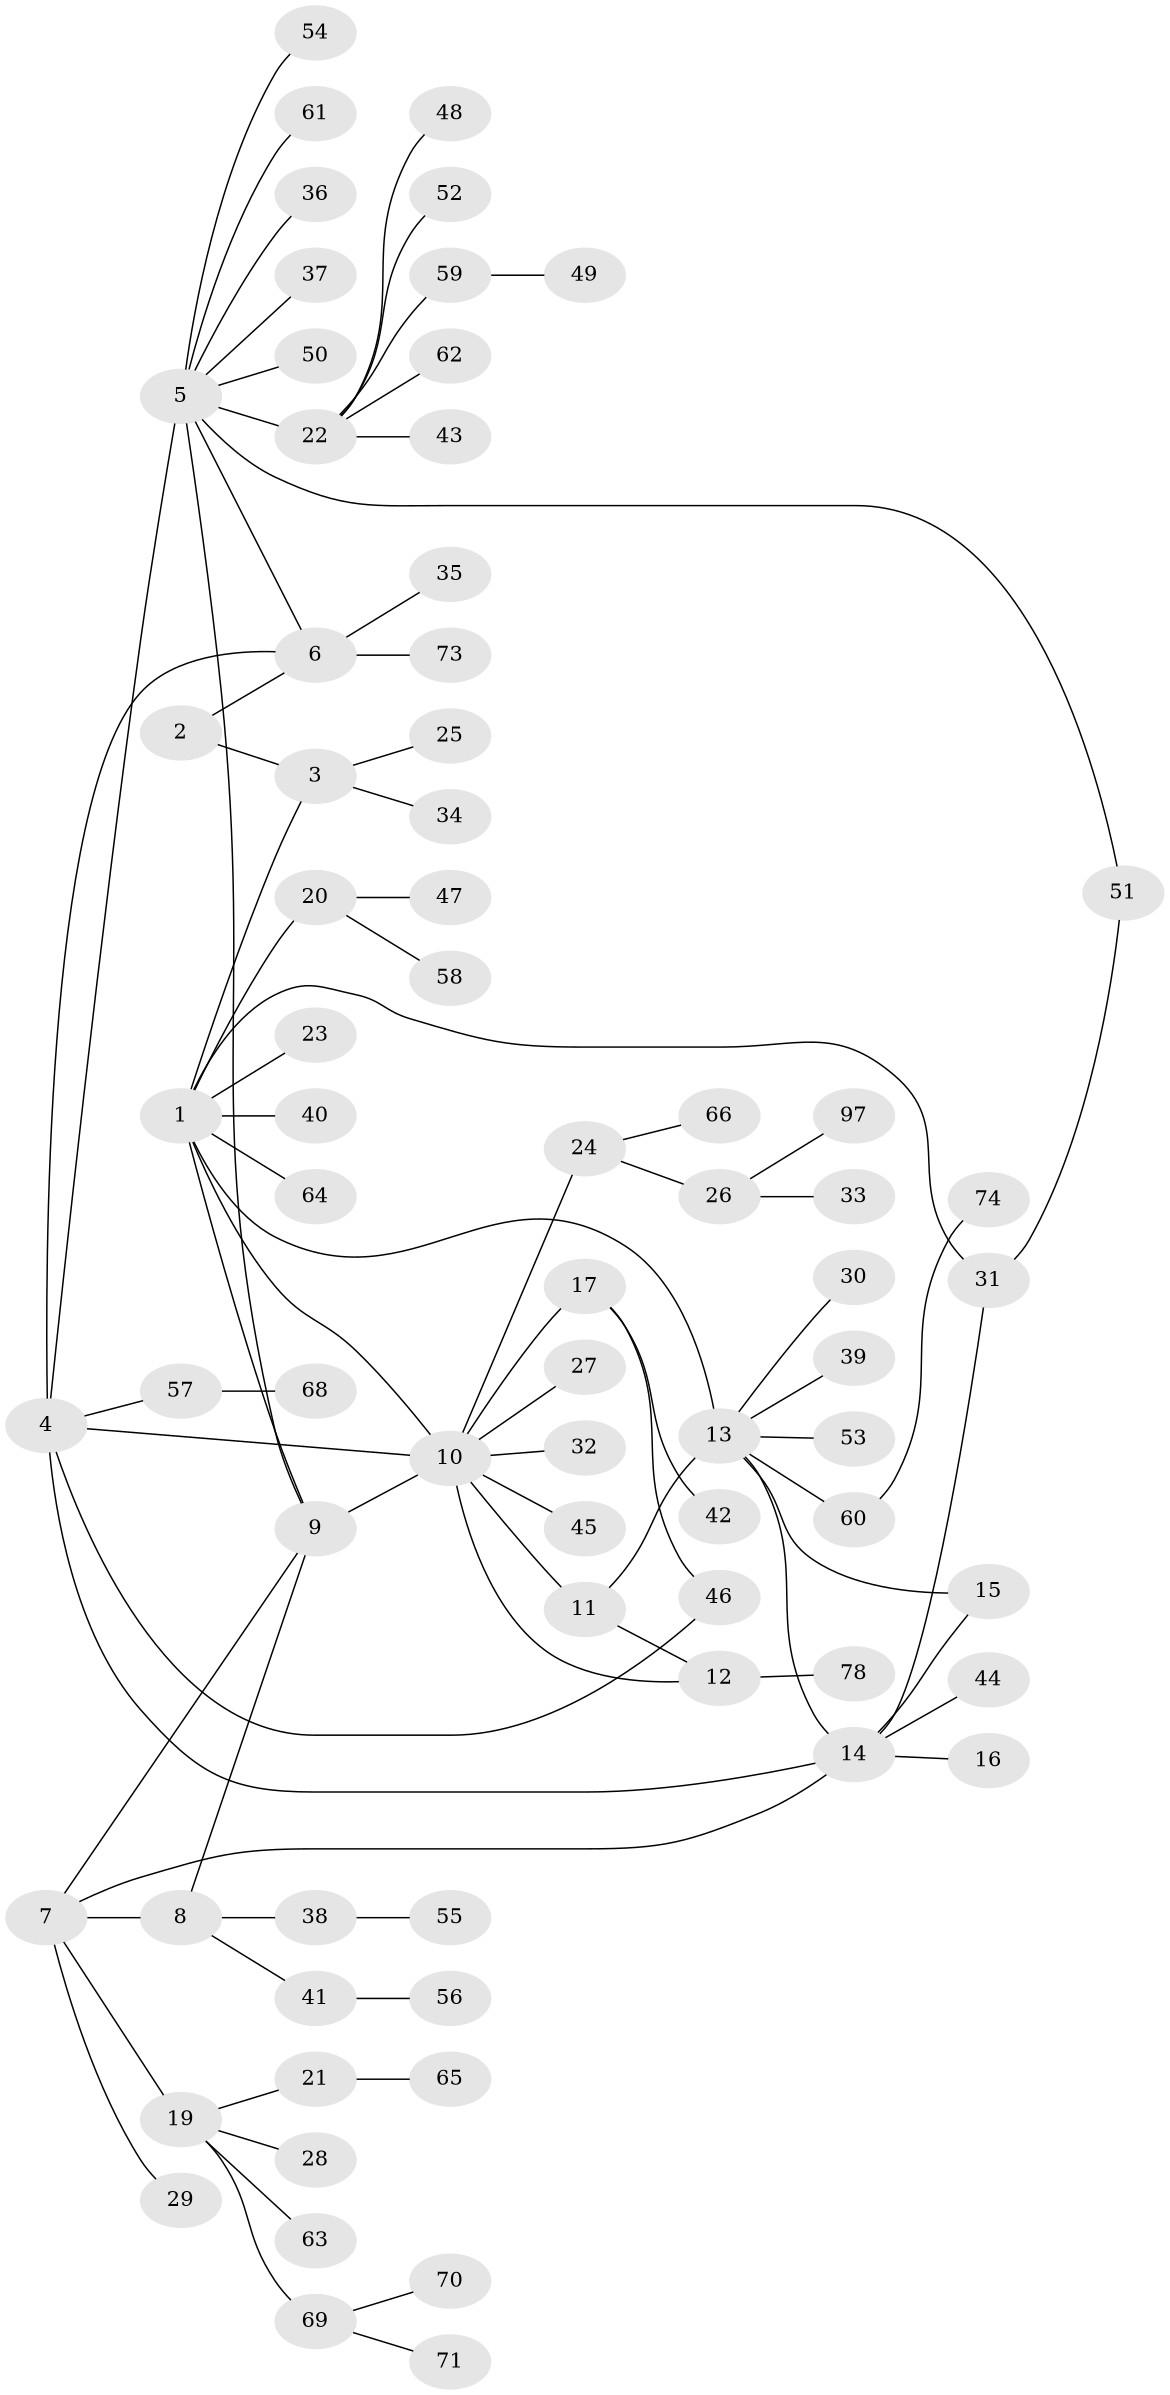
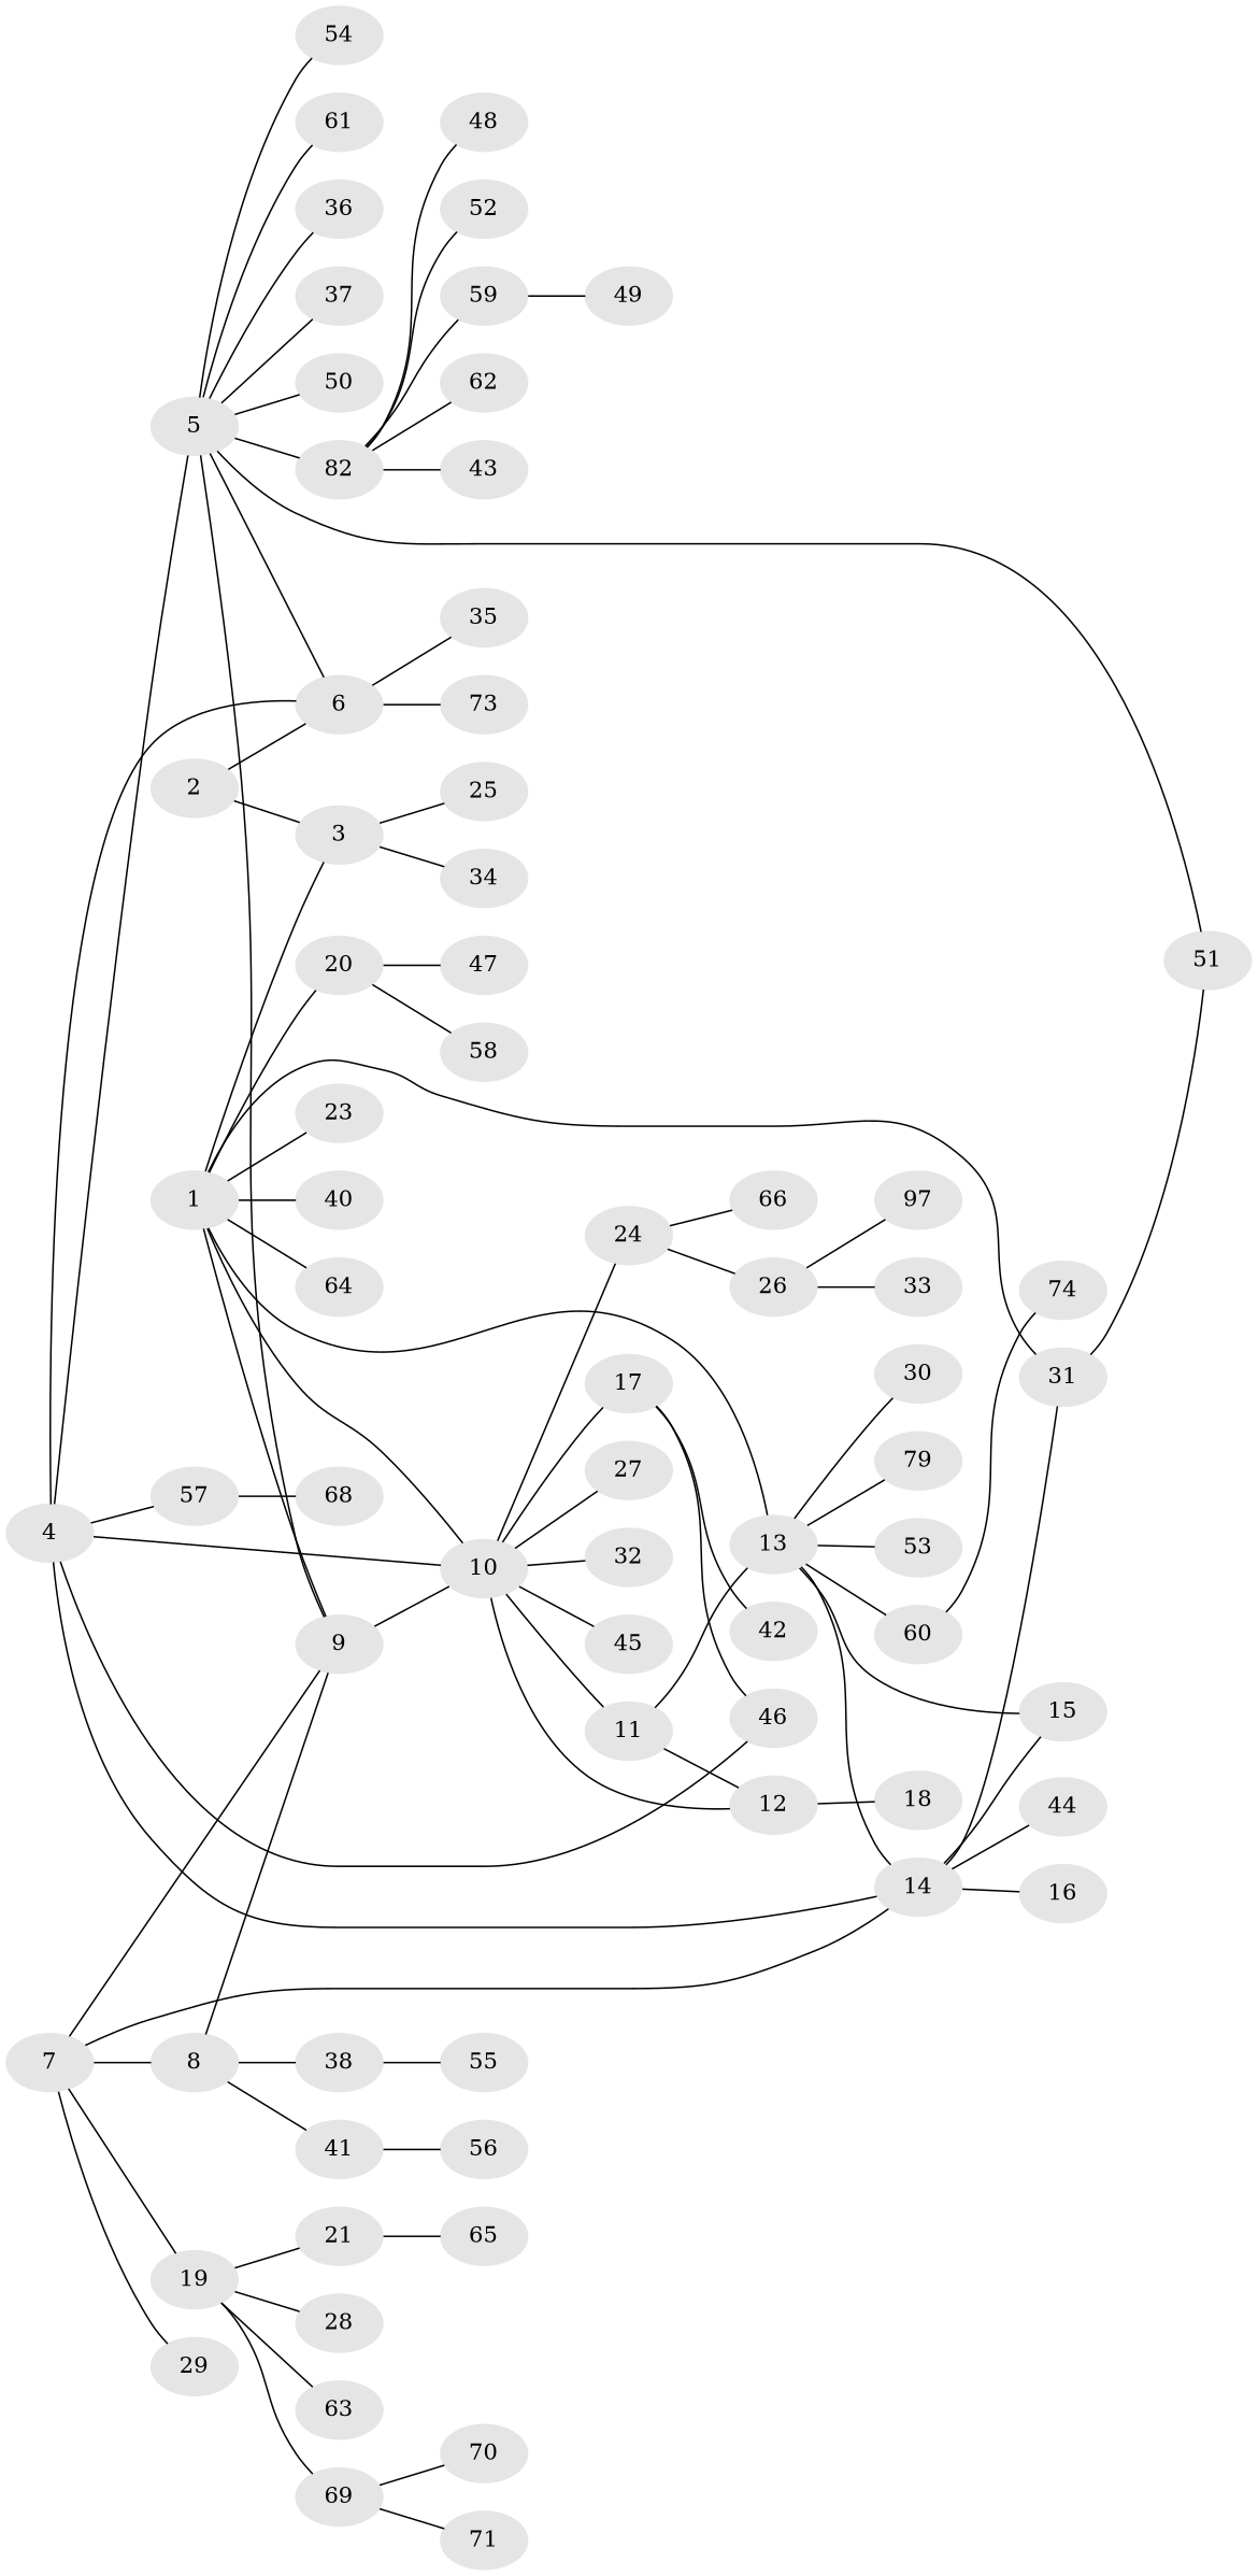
  graph {
    rankdir=LR
    node [color=gray90 style=filled]
    1
    3
    9
    10
    13
    20
    23
    31
    40
    64
    2
    6
    25
    34
    11
    12
    17
    24
    27
    32
    45
    14
    15
    30
-   39
+   39 [label=79]
    53
    60
    47
    58
    51
    35
    73
    4
    5
    46
    57
-   22
+   22 [label=82]
    36
    37
    50
    54
    61
    16
    44
    68
    43
    48
    52
    59
    62
    7
    8
    19
    29
    38
    41
    21
    28
    63
    69
    55
    56
-   18 [label=78]
+   18
    42
    26
    66
    74
    65
    70
    71
    49
    33
    n73 [label=97]
    1 -- 3
    1 -- 9
    1 -- 10
    1 -- 13
    1 -- 20
    1 -- 23
    1 -- 31
    1 -- 40
    1 -- 64
    3 -- 25
    3 -- 34
    9 -- 10
    10 -- 11
    10 -- 12
    10 -- 17
    10 -- 24
    10 -- 27
    10 -- 32
    10 -- 45
    13 -- 14
    13 -- 15
    13 -- 30
    13 -- 39
    13 -- 53
    13 -- 60
    20 -- 47
    20 -- 58
    31 -- 51
    2 -- 3
    2 -- 6
    6 -- 35
    6 -- 73
    11 -- 13
    11 -- 12
    12 -- 18
    17 -- 46
    17 -- 42
    24 -- 26
    24 -- 66
    14 -- 31
    14 -- 15
    14 -- 16
    14 -- 44
    60 -- 74
    4 -- 10
    4 -- 6
    4 -- 14
    4 -- 5
    4 -- 46
    4 -- 57
    5 -- 9
    5 -- 6
    5 -- 51
    5 -- 22
    5 -- 36
    5 -- 37
    5 -- 50
    5 -- 54
    5 -- 61
    57 -- 68
    22 -- 43
    22 -- 48
    22 -- 52
    22 -- 59
    22 -- 62
    59 -- 49
    7 -- 9
    7 -- 14
    7 -- 8
    7 -- 19
    7 -- 29
    8 -- 9
    8 -- 38
    8 -- 41
    19 -- 21
    19 -- 28
    19 -- 63
    19 -- 69
    38 -- 55
    41 -- 56
    21 -- 65
    69 -- 70
    69 -- 71
    26 -- 33
    26 -- n73
  }
